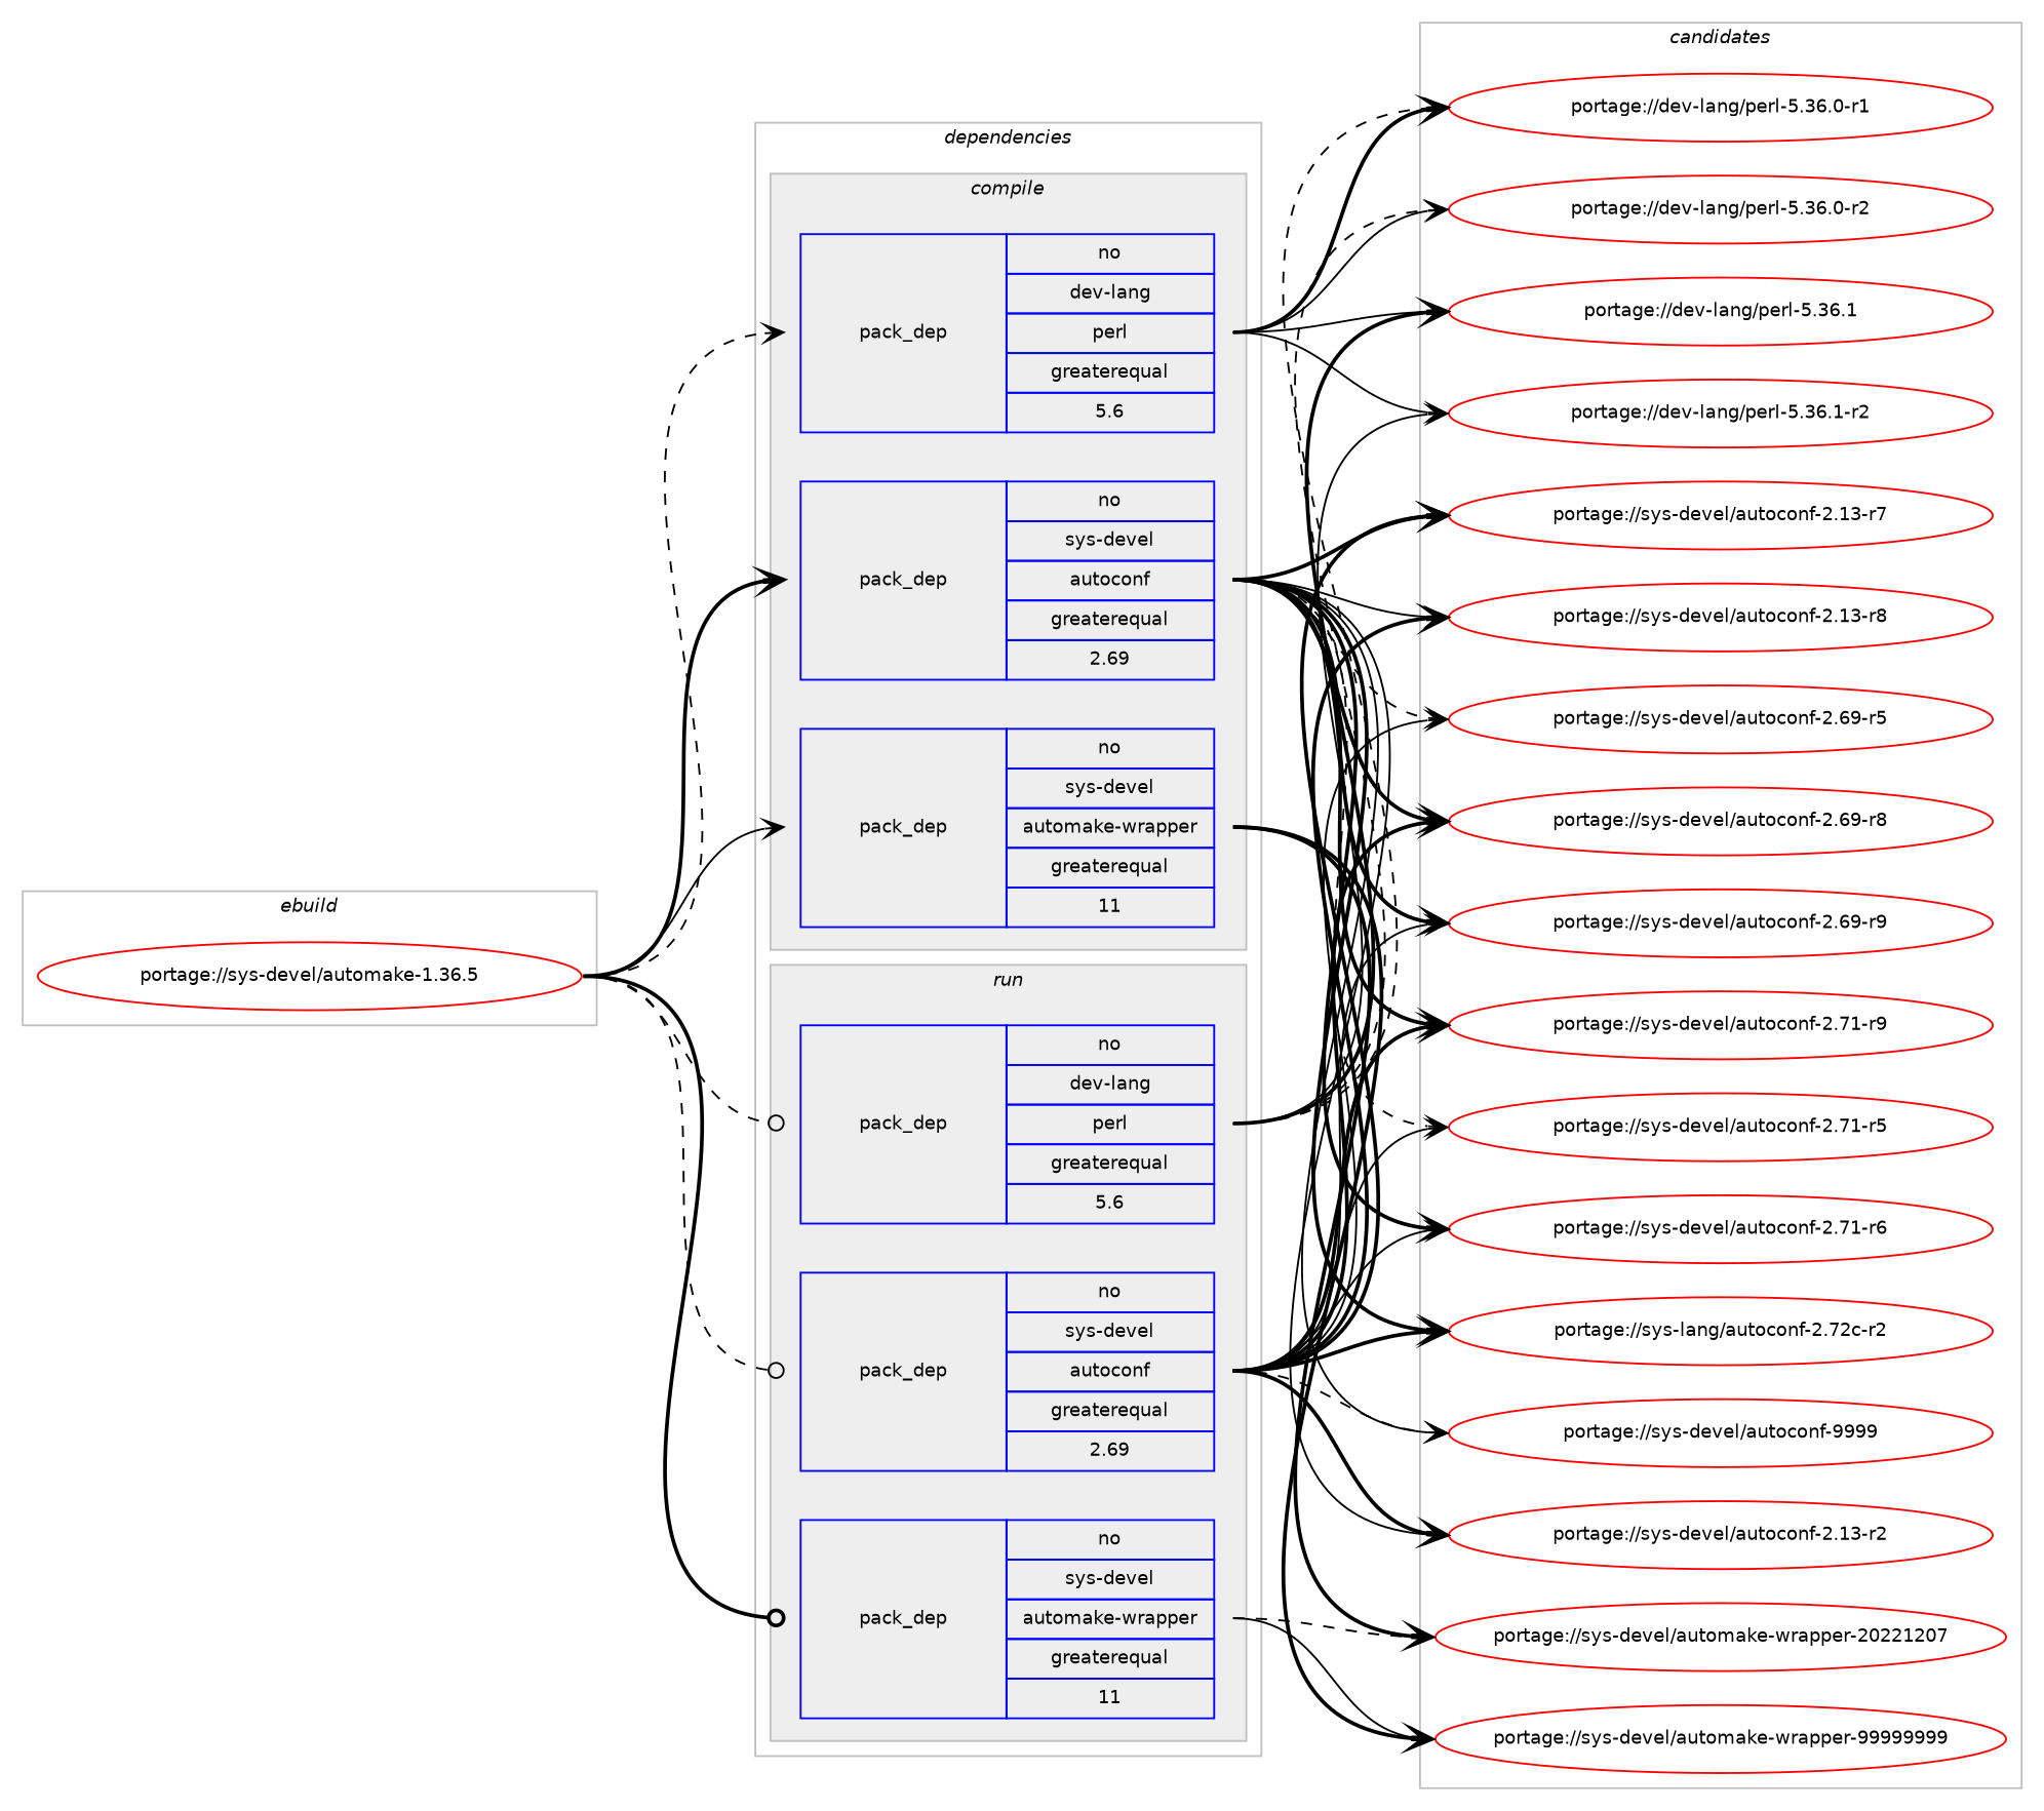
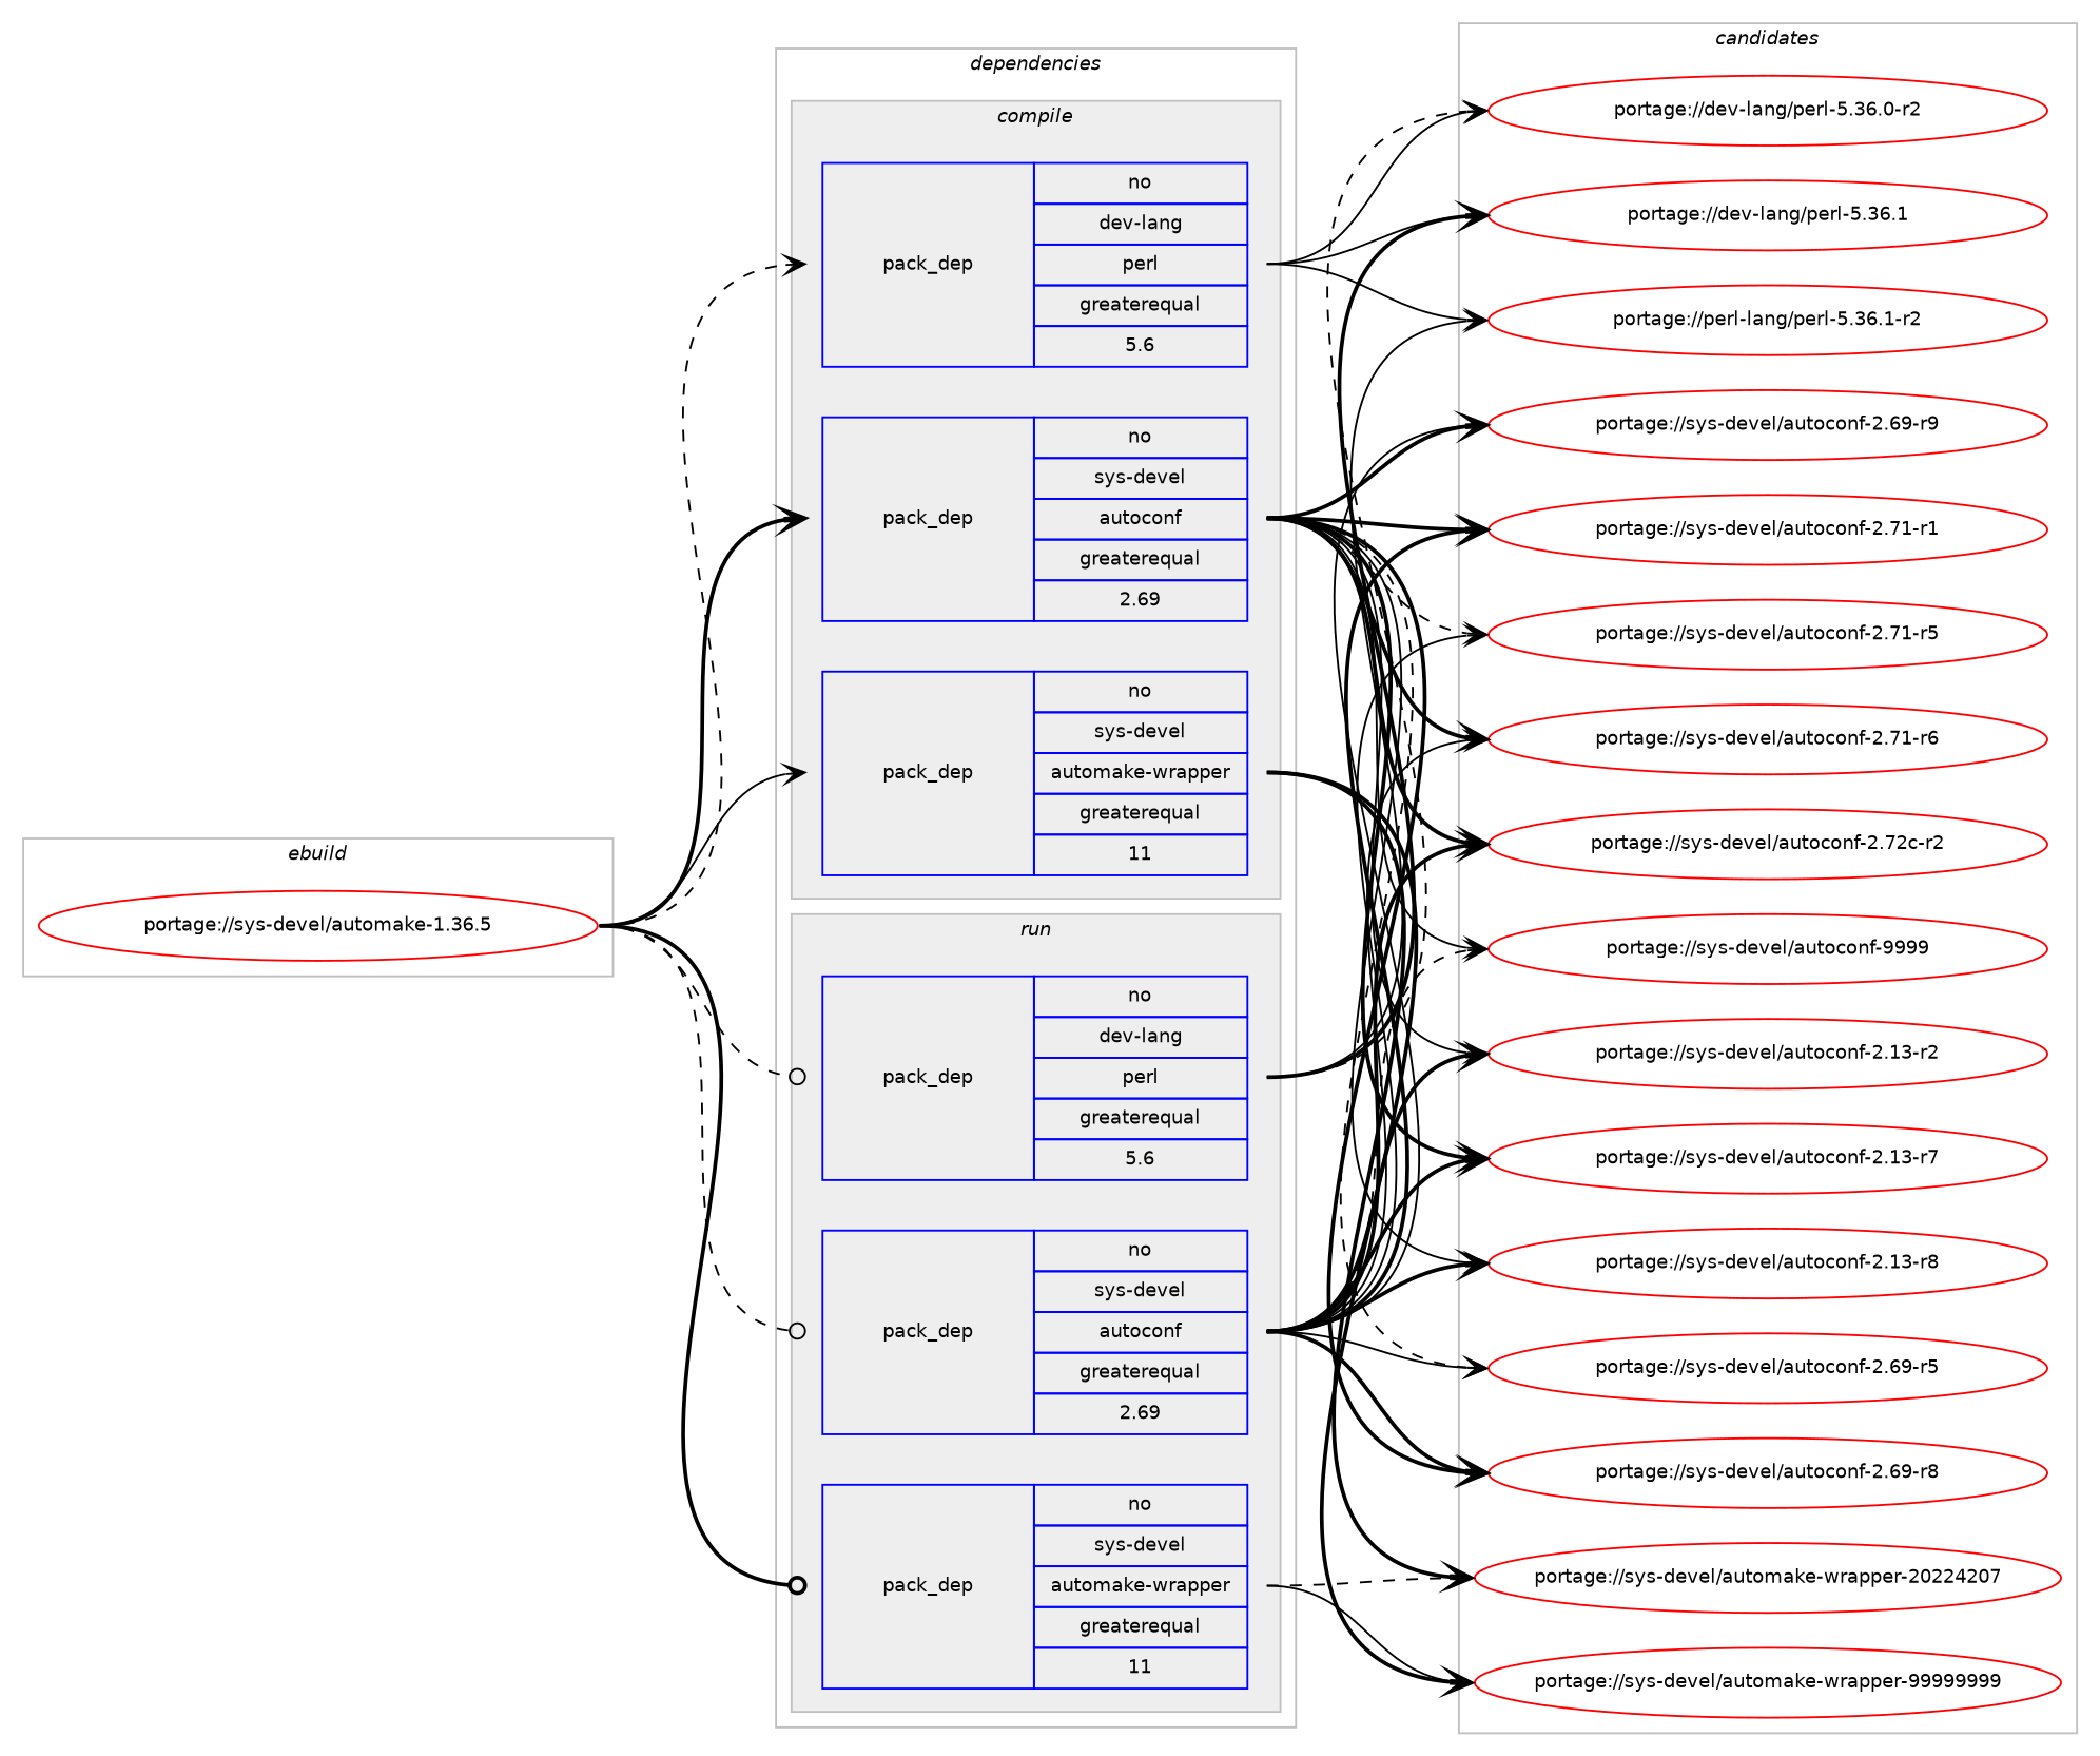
  digraph {
    compound=true
    concentrate=true
    fontname=Helvetica
    fontsize=10
    newrank=true
    rankdir=LR
    ranksep=1.5
    node [color=red fontname=Helvetica fontsize=10]
    edge [arrowhead=vee headport=w style=bold tailport=e weight=100]
    n1 [label="portage://sys-devel/automake-1.36.5" width=4]
    n2 [color=blue label=<<TABLE BORDER="0" CELLBORDER="1" CELLSPACING="0" CELLPADDING="4" WIDTH="220"><TR><TD ROWSPAN="6" CELLPADDING="30">pack_dep</TD></TR><TR><TD WIDTH="110">no</TD></TR><TR><TD>dev-lang</TD></TR><TR><TD>perl</TD></TR><TR><TD>greaterequal</TD></TR><TR><TD>5.6</TD></TR></TABLE>> shape=none]
    n3 [color=blue label=<<TABLE BORDER="0" CELLBORDER="1" CELLSPACING="0" CELLPADDING="4" WIDTH="220"><TR><TD ROWSPAN="6" CELLPADDING="30">pack_dep</TD></TR><TR><TD WIDTH="110">no</TD></TR><TR><TD>sys-devel</TD></TR><TR><TD>autoconf</TD></TR><TR><TD>greaterequal</TD></TR><TR><TD>2.69</TD></TR></TABLE>> shape=none]
    n4 [color=blue label=<<TABLE BORDER="0" CELLBORDER="1" CELLSPACING="0" CELLPADDING="4" WIDTH="220"><TR><TD ROWSPAN="6" CELLPADDING="30">pack_dep</TD></TR><TR><TD WIDTH="110">no</TD></TR><TR><TD>sys-devel</TD></TR><TR><TD>automake-wrapper</TD></TR><TR><TD>greaterequal</TD></TR><TR><TD>11</TD></TR></TABLE>> shape=none]
    n5 [color=blue label=<<TABLE BORDER="0" CELLBORDER="1" CELLSPACING="0" CELLPADDING="4" WIDTH="220"><TR><TD ROWSPAN="6" CELLPADDING="30">pack_dep</TD></TR><TR><TD WIDTH="110">no</TD></TR><TR><TD>dev-lang</TD></TR><TR><TD>perl</TD></TR><TR><TD>greaterequal</TD></TR><TR><TD>5.6</TD></TR></TABLE>> shape=none]
    n6 [color=blue label=<<TABLE BORDER="0" CELLBORDER="1" CELLSPACING="0" CELLPADDING="4" WIDTH="220"><TR><TD ROWSPAN="6" CELLPADDING="30">pack_dep</TD></TR><TR><TD WIDTH="110">no</TD></TR><TR><TD>sys-devel</TD></TR><TR><TD>autoconf</TD></TR><TR><TD>greaterequal</TD></TR><TR><TD>2.69</TD></TR></TABLE>> shape=none]
    n7 [color=blue label=<<TABLE BORDER="0" CELLBORDER="1" CELLSPACING="0" CELLPADDING="4" WIDTH="220"><TR><TD ROWSPAN="6" CELLPADDING="30">pack_dep</TD></TR><TR><TD WIDTH="110">no</TD></TR><TR><TD>sys-devel</TD></TR><TR><TD>automake-wrapper</TD></TR><TR><TD>greaterequal</TD></TR><TR><TD>11</TD></TR></TABLE>> shape=none]
-   n8 [label="portage://dev-lang/perl-5.36.0-r1" width=4]
    n9 [label="portage://dev-lang/perl-5.36.0-r2" width=4]
    n10 [label="portage://dev-lang/perl-5.36.1" width=4]
-   n11 [label="portage://dev-lang/perl-5.36.1-r2" width=4]
+   n11 [label="portage://perl-lang/perl-5.36.1-r2" width=4]
    n12 [label="portage://sys-devel/autoconf-2.13-r2" width=4]
    n13 [label="portage://sys-devel/autoconf-2.13-r7" width=4]
    n14 [label="portage://sys-devel/autoconf-2.13-r8" width=4]
    n15 [label="portage://sys-devel/autoconf-2.69-r5" width=4]
    n16 [label="portage://sys-devel/autoconf-2.69-r8" width=4]
    n17 [label="portage://sys-devel/autoconf-2.69-r9" width=4]
-   n18 [label="portage://sys-devel/autoconf-2.71-r9" width=4]
+   n18 [label="portage://sys-devel/autoconf-2.71-r1" width=4]
    n19 [label="portage://sys-devel/autoconf-2.71-r5" width=4]
    n20 [label="portage://sys-devel/autoconf-2.71-r6" width=4]
-   n21 [label="portage://sys-lang/autoconf-2.72c-r2" width=4]
+   n21 [label="portage://sys-devel/autoconf-2.72c-r2" width=4]
    n22 [label="portage://sys-devel/autoconf-9999" width=4]
-   n23 [label="portage://sys-devel/automake-wrapper-20221207" width=4]
+   n23 [label="portage://sys-devel/automake-wrapper-20224207" width=4]
    n24 [label="portage://sys-devel/automake-wrapper-99999999" width=4]
    subgraph cluster_1 {
      color=gray
      label=<<i>ebuild</i>>
      rank=same
      n1
    }
    subgraph cluster_2 {
      color=gray
      label=<<i>dependencies</i>>
      subgraph cluster_3 {
        color=gray
        fillcolor="#eeeeee"
        label=<<i>compile</i>>
        style=filled
        subgraph sub_4 {
          color=gray
          fillcolor="#eeeeee"
          label=<<i>compile</i>>
          style=filled
          n2
        }
        subgraph sub_5 {
          color=gray
          fillcolor="#eeeeee"
          label=<<i>compile</i>>
          style=filled
          n3
        }
        subgraph sub_6 {
          color=gray
          fillcolor="#eeeeee"
          label=<<i>compile</i>>
          style=filled
          n4
        }
      }
      subgraph cluster_7 {
        color=gray
        fillcolor="#eeeeee"
        label=<<i>compile and run</i>>
        style=filled
      }
      subgraph cluster_8 {
        color=gray
        fillcolor="#eeeeee"
        label=<<i>run</i>>
        style=filled
        subgraph sub_9 {
          color=gray
          fillcolor="#eeeeee"
          label=<<i>run</i>>
          style=filled
          n5
        }
        subgraph sub_10 {
          color=gray
          fillcolor="#eeeeee"
          label=<<i>run</i>>
          style=filled
          n6
        }
        subgraph sub_11 {
          color=gray
          fillcolor="#eeeeee"
          label=<<i>run</i>>
          style=filled
          n7
        }
      }
    }
    subgraph cluster_12 {
      color=gray
      label=<<i>candidates</i>>
      rank=same
      subgraph sub_13 {
        color=black
        label=<<i>candidates</i>>
        nodesep=1
        rank=same
-       n8
        n9
        n10
        n11
      }
      subgraph sub_14 {
        color=black
        label=<<i>candidates</i>>
        nodesep=1
        rank=same
        n12
        n13
        n14
        n15
        n16
        n17
        n18
        n19
        n20
        n21
        n22
      }
      subgraph sub_15 {
        color=black
        label=<<i>candidates</i>>
        nodesep=1
        rank=same
        n23
        n24
      }
      subgraph sub_16 {
        color=black
        label=<<i>candidates</i>>
        nodesep=1
        rank=same
-       n8
        n9
        n10
        n11
      }
      subgraph sub_17 {
        color=black
        label=<<i>candidates</i>>
        nodesep=1
        rank=same
        n12
        n13
        n14
        n15
        n16
        n17
        n18
        n19
        n20
        n21
        n22
      }
      subgraph sub_18 {
        color=black
        label=<<i>candidates</i>>
        nodesep=1
        rank=same
        n23
        n24
      }
    }
    n1 -> n2 [style=dashed weight=20]
    n1 -> n3 [weight=20]
    n1 -> n4 [style=solid weight=20]
    n1 -> n5 [arrowhead=odot style=dashed weight=20]
    n1 -> n6 [arrowhead=odot style=dashed weight=20]
    n1 -> n7 [arrowhead=odot weight=20]
-   n2 -> n8
    n2 -> n9 [style=solid]
    n2 -> n10 [style=solid]
    n2 -> n11 [style=solid]
    n3 -> n12 [style=solid]
    n3 -> n13
    n3 -> n14 [style=solid]
    n3 -> n15 [style=dashed]
    n3 -> n16
    n3 -> n17
    n3 -> n18
    n3 -> n19 [style=dashed]
    n3 -> n20
    n3 -> n21
    n3 -> n22 [style=solid]
    n4 -> n23
    n4 -> n24
-   n5 -> n8 [style=dashed]
    n5 -> n9 [style=dashed]
    n5 -> n10
    n5 -> n11 [style=solid]
    n6 -> n12
    n6 -> n13
    n6 -> n14
    n6 -> n15 [style=solid]
    n6 -> n16
    n6 -> n17 [style=solid]
    n6 -> n18
    n6 -> n19 [style=solid]
    n6 -> n20 [style=solid]
    n6 -> n21
    n6 -> n22 [style=dashed]
    n7 -> n23 [style=dashed]
    n7 -> n24 [style=solid]
  }
